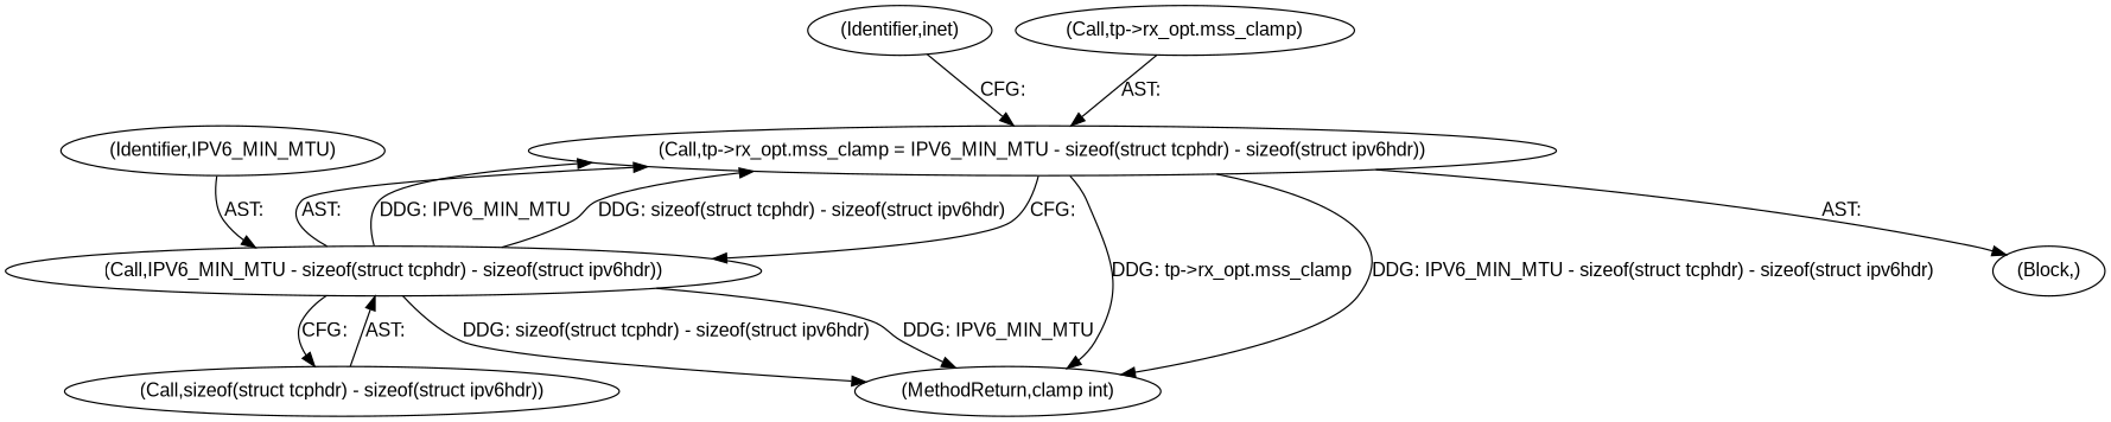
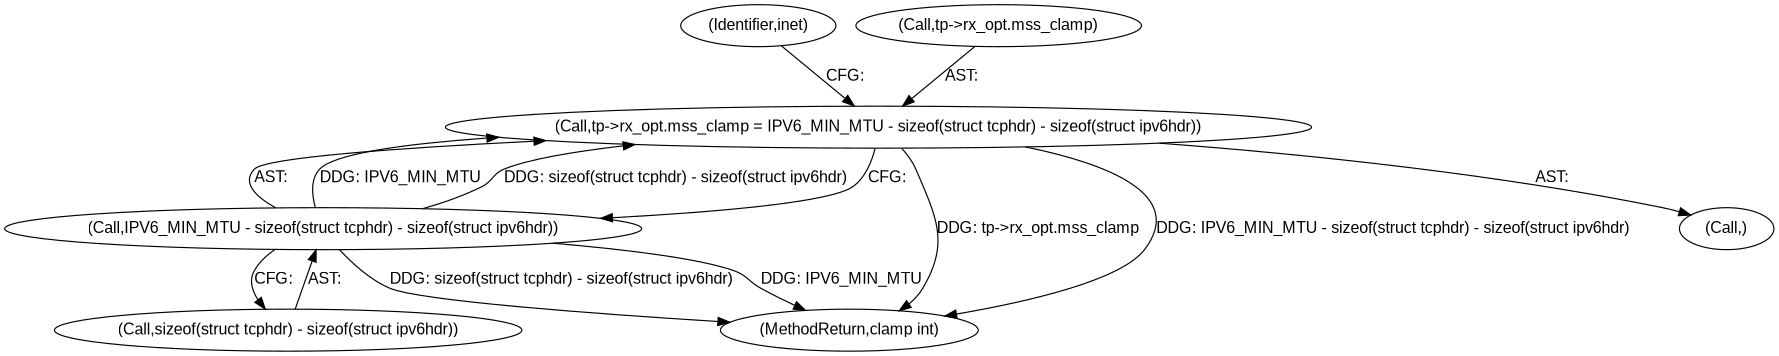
  digraph {
    fontname="Liberation Sans"
    node [fontname="Liberation Sans"]
    edge [fontname="Liberation Sans"]
    n1 [label="(Call,tp->rx_opt.mss_clamp = IPV6_MIN_MTU - sizeof(struct tcphdr) - sizeof(struct ipv6hdr))"]
    n2 [label="(Call,IPV6_MIN_MTU - sizeof(struct tcphdr) - sizeof(struct ipv6hdr))"]
    n3 [label="(MethodReturn,clamp int)"]
-   n4 [label="(Block,)"]
+   n4 [label="(Call,)"]
    n5 [label="(Call,sizeof(struct tcphdr) - sizeof(struct ipv6hdr))"]
    n6 [label="(Identifier,inet)"]
    n7 [label="(Call,tp->rx_opt.mss_clamp)"]
-   n8 [label="(Identifier,IPV6_MIN_MTU)"]
    n1 -> n2 [label="CFG: "]
    n1 -> n3 [label="DDG: tp->rx_opt.mss_clamp"]
    n1 -> n3 [label="DDG: IPV6_MIN_MTU - sizeof(struct tcphdr) - sizeof(struct ipv6hdr)"]
    n1 -> n4 [label="AST: "]
    n2 -> n1 [label="AST: "]
    n2 -> n1 [label="DDG: IPV6_MIN_MTU"]
    n2 -> n1 [label="DDG: sizeof(struct tcphdr) - sizeof(struct ipv6hdr)"]
    n2 -> n3 [label="DDG: sizeof(struct tcphdr) - sizeof(struct ipv6hdr)"]
    n2 -> n3 [label="DDG: IPV6_MIN_MTU"]
    n2 -> n5 [label="CFG: "]
    n5 -> n2 [label="AST: "]
    n6 -> n1 [label="CFG: "]
    n7 -> n1 [label="AST: "]
-   n8 -> n2 [label="AST: "]
  }
